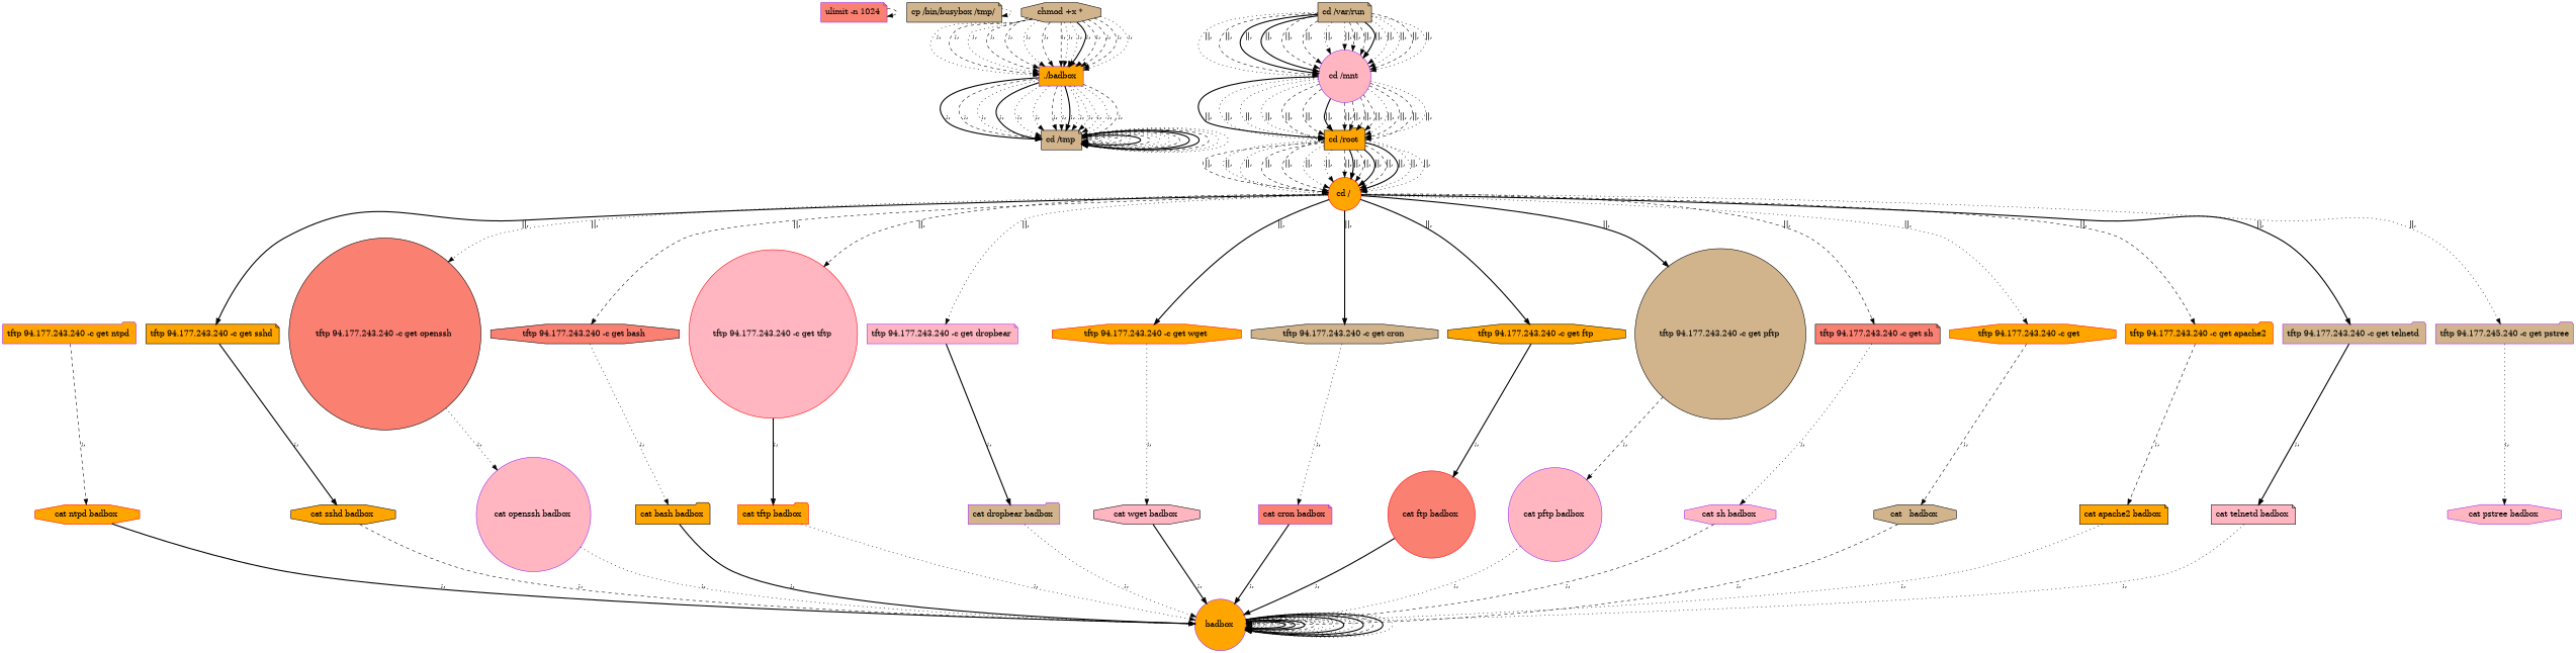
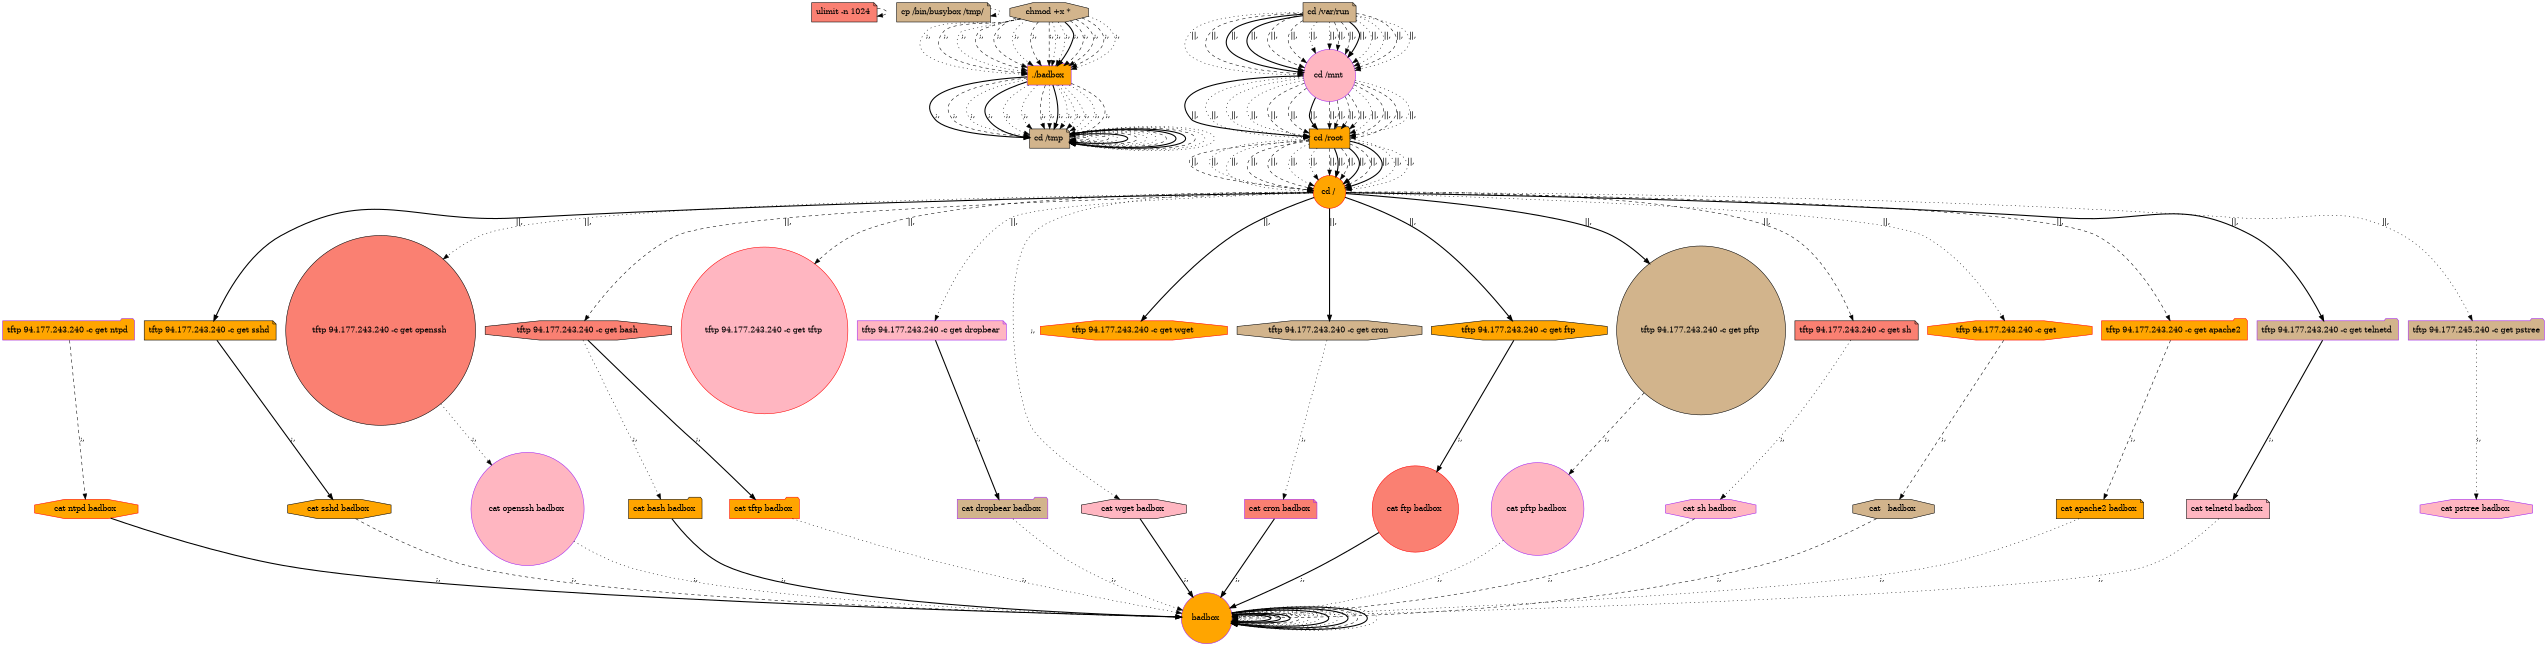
  digraph {
    node [color=black fillcolor=orange shape=octagon style=filled]
    edge [style=dotted]
-   n1 [color=purple fillcolor=salmon label="ulimit -n 1024 " shape=note]
+   n1 [fillcolor=salmon label="ulimit -n 1024 " shape=note]
    n2 [fillcolor=tan label="cp /bin/busybox /tmp/ " shape=note]
    n3 [fillcolor=tan label="cd /tmp " shape=note]
    n4 [fillcolor=tan label="cd /var/run " shape=note]
    n5 [color=purple fillcolor=lightpink label="cd /mnt " shape=circle]
    n6 [label="cd /root " shape=folder]
    n7 [color=red label="cd / " shape=circle]
    n8 [label="tftp 94.177.243.240 -c get sshd " shape=note]
    n9 [fillcolor=salmon label="tftp 94.177.243.240 -c get openssh " shape=circle]
    n10 [fillcolor=salmon label="tftp 94.177.243.240 -c get bash "]
    n11 [color=red fillcolor=lightpink label="tftp 94.177.243.240 -c get tftp " shape=circle]
    n12 [color=purple fillcolor=tan label="tftp 94.177.245.240 -c get pstree" shape=folder]
    n13 [color=purple fillcolor=lightpink label="tftp 94.177.243.240 -c get dropbear " shape=note]
    n14 [color=red label="tftp 94.177.243.240 -c get wget "]
    n15 [fillcolor=tan label="tftp 94.177.243.240 -c get cron "]
    n16 [label="tftp 94.177.243.240 -c get ftp "]
    n17 [fillcolor=tan label="tftp 94.177.243.240 -c get pftp " shape=circle]
    n18 [fillcolor=salmon label="tftp 94.177.243.240 -c get sh " shape=note]
    n19 [color=red label="tftp 94.177.243.240 -c get   "]
    n20 [color=red label="tftp 94.177.243.240 -c get apache2 " shape=folder]
    n21 [color=purple fillcolor=tan label="tftp 94.177.243.240 -c get telnetd " shape=folder]
    n22 [color=purple label="tftp 94.177.243.240 -c get ntpd " shape=folder]
    n23 [color=red label="cat ntpd badbox "]
    n24 [label="cat sshd badbox "]
    n25 [color=purple fillcolor=lightpink label="cat openssh badbox " shape=circle]
    n26 [label="cat bash badbox " shape=folder]
    n27 [color=red label="cat tftp badbox " shape=folder]
    n28 [color=purple fillcolor=lightpink label="cat pstree badbox "]
    n29 [color=purple fillcolor=tan label="cat dropbear badbox " shape=folder]
    n30 [fillcolor=lightpink label="cat wget badbox "]
    n31 [color=purple fillcolor=salmon label="cat cron badbox " shape=note]
    n32 [color=red fillcolor=salmon label="cat ftp badbox " shape=circle]
    n33 [color=purple fillcolor=lightpink label="cat pftp badbox " shape=circle]
    n34 [color=purple fillcolor=lightpink label="cat sh badbox "]
    n35 [fillcolor=tan label="cat   badbox "]
    n36 [label="cat apache2 badbox " shape=note]
    n37 [fillcolor=lightpink label="cat telnetd badbox " shape=note]
    n38 [color=purple label="badbox " shape=circle]
    n39 [fillcolor=tan label="chmod +x * "]
    n40 [color=purple label="./badbox " shape=folder]
    n1 -> n1 [style=dashed]
    n2 -> n2
    n3 -> n3 [style=dashed]
    n3 -> n3 [style=dashed]
    n3 -> n3
    n3 -> n3 [style=dashed]
    n3 -> n3
    n3 -> n3 [style=bold]
    n3 -> n3 [style=dashed]
    n3 -> n3
    n3 -> n3
    n3 -> n3 [style=dashed]
    n3 -> n3 [style=bold]
    n3 -> n3 [style=bold]
    n3 -> n3 [style=dashed]
    n3 -> n3
    n3 -> n3
    n4 -> n5 [label="||,"]
    n4 -> n5 [label="||," style=dashed]
    n4 -> n5 [label="||," style=bold]
    n4 -> n5 [label="||," style=bold]
    n4 -> n5 [label="||," style=dashed]
    n4 -> n5 [label="||," style=dashed]
    n4 -> n5 [label="||,"]
    n4 -> n5 [label="||,"]
    n4 -> n5 [label="||," style=dashed]
    n4 -> n5 [label="||," style=dashed]
    n4 -> n5 [label="||," style=bold]
    n4 -> n5 [label="||,"]
    n4 -> n5 [label="||,"]
    n4 -> n5 [label="||," style=dashed]
    n4 -> n5 [label="||,"]
    n5 -> n6 [label="||," style=bold]
    n5 -> n6 [label="||,"]
    n5 -> n6 [label="||,"]
    n5 -> n6 [label="||,"]
    n5 -> n6 [label="||," style=dashed]
    n5 -> n6 [label="||," style=dashed]
    n5 -> n6 [label="||," style=bold]
    n5 -> n6 [label="||," style=dashed]
    n5 -> n6 [label="||," style=dashed]
    n5 -> n6 [label="||," style=dashed]
    n5 -> n6 [label="||," style=dashed]
    n5 -> n6 [label="||,"]
    n5 -> n6 [label="||," style=dashed]
    n5 -> n6 [label="||," style=dashed]
    n5 -> n6 [label="||,"]
    n6 -> n7 [label="||," style=dashed]
    n6 -> n7 [label="||,"]
    n6 -> n7 [label="||,"]
    n6 -> n7 [label="||," style=dashed]
    n6 -> n7 [label="||," style=dashed]
    n6 -> n7 [label="||,"]
    n6 -> n7 [label="||,"]
    n6 -> n7 [label="||," style=dashed]
    n6 -> n7 [label="||," style=bold]
    n6 -> n7 [label="||," style=dashed]
    n6 -> n7 [label="||," style=bold]
    n6 -> n7 [label="||," style=dashed]
    n6 -> n7 [label="||," style=bold]
    n6 -> n7 [label="||,"]
    n6 -> n7 [label="||,"]
    n7 -> n8 [label="||," style=bold]
    n7 -> n9 [label="||,"]
    n7 -> n10 [label="||," style=dashed]
    n7 -> n11 [label="||," style=dashed]
    n7 -> n12 [label="||,"]
    n7 -> n13 [label="||,"]
    n7 -> n14 [label="||," style=bold]
    n7 -> n15 [label="||," style=bold]
    n7 -> n16 [label="||," style=bold]
    n7 -> n17 [label="||," style=bold]
    n7 -> n18 [label="||," style=dashed]
    n7 -> n19 [label="||,"]
    n7 -> n20 [label="||," style=dashed]
    n7 -> n21 [label="||," style=bold]
    n8 -> n24 [label=";," style=bold]
    n9 -> n25 [label=";,"]
    n10 -> n26 [label=";,"]
-   n11 -> n27 [label=";," style=bold]
+   n10 -> n27 [label=";," style=bold]
    n12 -> n28 [label=";,"]
    n13 -> n29 [label=";," style=bold]
-   n14 -> n30 [label=";,"]
+   n7 -> n30 [label=";,"]
    n15 -> n31 [label=";,"]
    n16 -> n32 [label=";," style=bold]
    n17 -> n33 [label=";," style=dashed]
    n18 -> n34 [label=";,"]
    n19 -> n35 [label=";," style=dashed]
    n20 -> n36 [label=";," style=dashed]
    n21 -> n37 [label=";," style=bold]
    n22 -> n23 [label=";," style=dashed]
    n23 -> n38 [label=";," style=bold]
    n24 -> n38 [label=";," style=dashed]
    n25 -> n38 [label=";,"]
    n26 -> n38 [label=";," style=bold]
    n27 -> n38 [label=";,"]
    n29 -> n38 [label=";,"]
    n30 -> n38 [label=";," style=bold]
    n31 -> n38 [label=";," style=bold]
    n32 -> n38 [label=";," style=bold]
    n33 -> n38 [label=";,"]
    n34 -> n38 [label=";," style=dashed]
    n35 -> n38 [label=";," style=dashed]
    n36 -> n38 [label=";,"]
    n37 -> n38 [label=";,"]
    n38 -> n38 [style=dashed]
    n38 -> n38
    n38 -> n38
    n38 -> n38 [style=bold]
    n38 -> n38 [style=bold]
    n38 -> n38 [style=bold]
    n38 -> n38 [style=dashed]
    n38 -> n38
    n38 -> n38
    n38 -> n38 [style=bold]
    n38 -> n38
    n38 -> n38 [style=bold]
    n38 -> n38 [style=dashed]
    n38 -> n38 [style=bold]
    n38 -> n38
    n39 -> n40 [label=";,"]
    n39 -> n40 [label=";," style=dashed]
    n39 -> n40 [label=";,"]
    n39 -> n40 [label=";," style=dashed]
    n39 -> n40 [label=";," style=dashed]
    n39 -> n40 [label=";,"]
    n39 -> n40 [label=";," style=dashed]
    n39 -> n40 [label=";," style=dashed]
    n39 -> n40 [label=";,"]
    n39 -> n40 [label=";,"]
    n39 -> n40 [label=";," style=bold]
    n39 -> n40 [label=";," style=dashed]
    n39 -> n40 [label=";," style=dashed]
    n39 -> n40 [label=";," style=dashed]
    n39 -> n40 [label=";,"]
    n40 -> n3 [label=";," style=bold]
    n40 -> n3 [label=";," style=dashed]
    n40 -> n3 [label=";,"]
    n40 -> n3 [label=";," style=bold]
    n40 -> n3 [label=";,"]
    n40 -> n3 [label=";,"]
    n40 -> n3 [label=";," style=dashed]
    n40 -> n3 [label=";,"]
    n40 -> n3 [label=";," style=bold]
    n40 -> n3 [label=";,"]
    n40 -> n3 [label=";,"]
    n40 -> n3 [label=";,"]
    n40 -> n3 [label=";,"]
    n40 -> n3 [label=";," style=dashed]
  }
